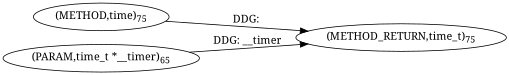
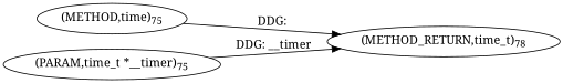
  digraph {
    fontname="Noto Serif"
    rankdir=LR
    node [fontname="Noto Serif"]
    edge [fontname="Noto Serif"]
    n1 [label=<(METHOD,time)<SUB>75</SUB>>]
-   n2 [label=<(METHOD_RETURN,time_t)<SUB>75</SUB>>]
-   n3 [label=<(PARAM,time_t *__timer)<SUB>65</SUB>>]
+   n2 [label=<(METHOD_RETURN,time_t)<SUB>78</SUB>>]
+   n3 [label=<(PARAM,time_t *__timer)<SUB>75</SUB>>]
    n1 -> n2 [label="DDG: "]
    n3 -> n2 [label="DDG: __timer"]
  }
